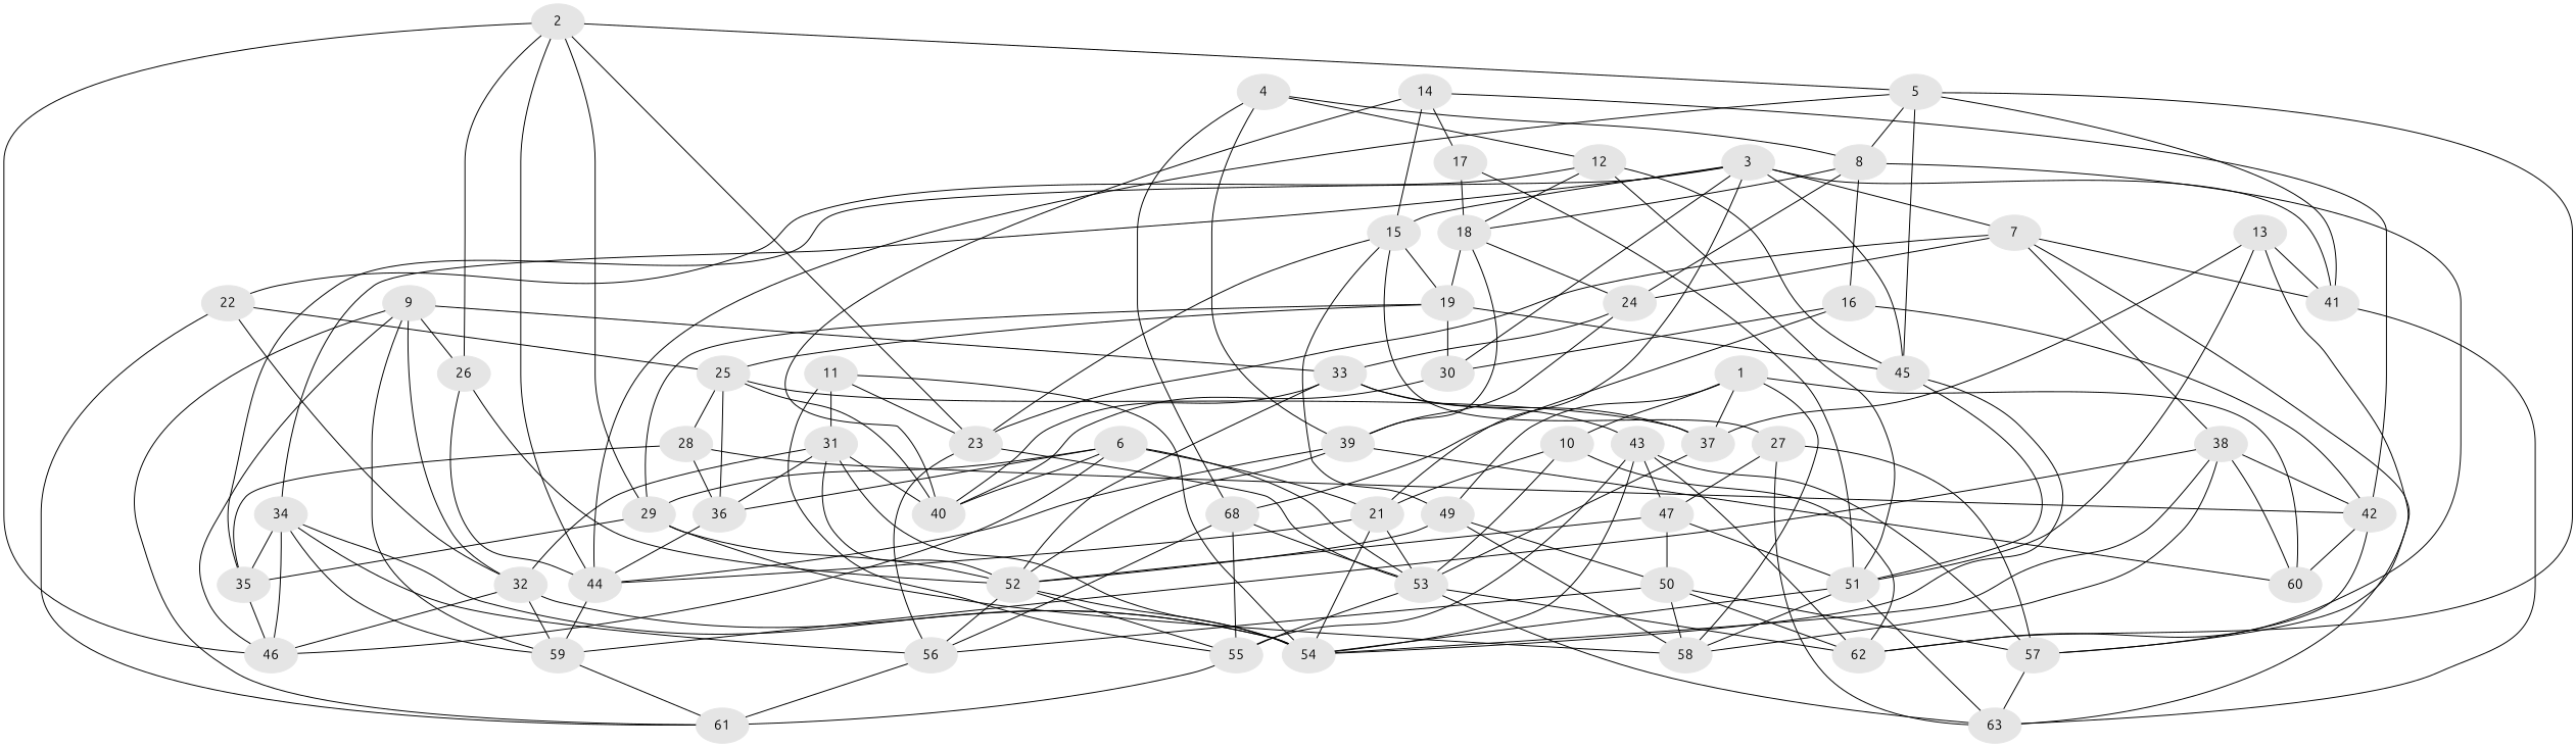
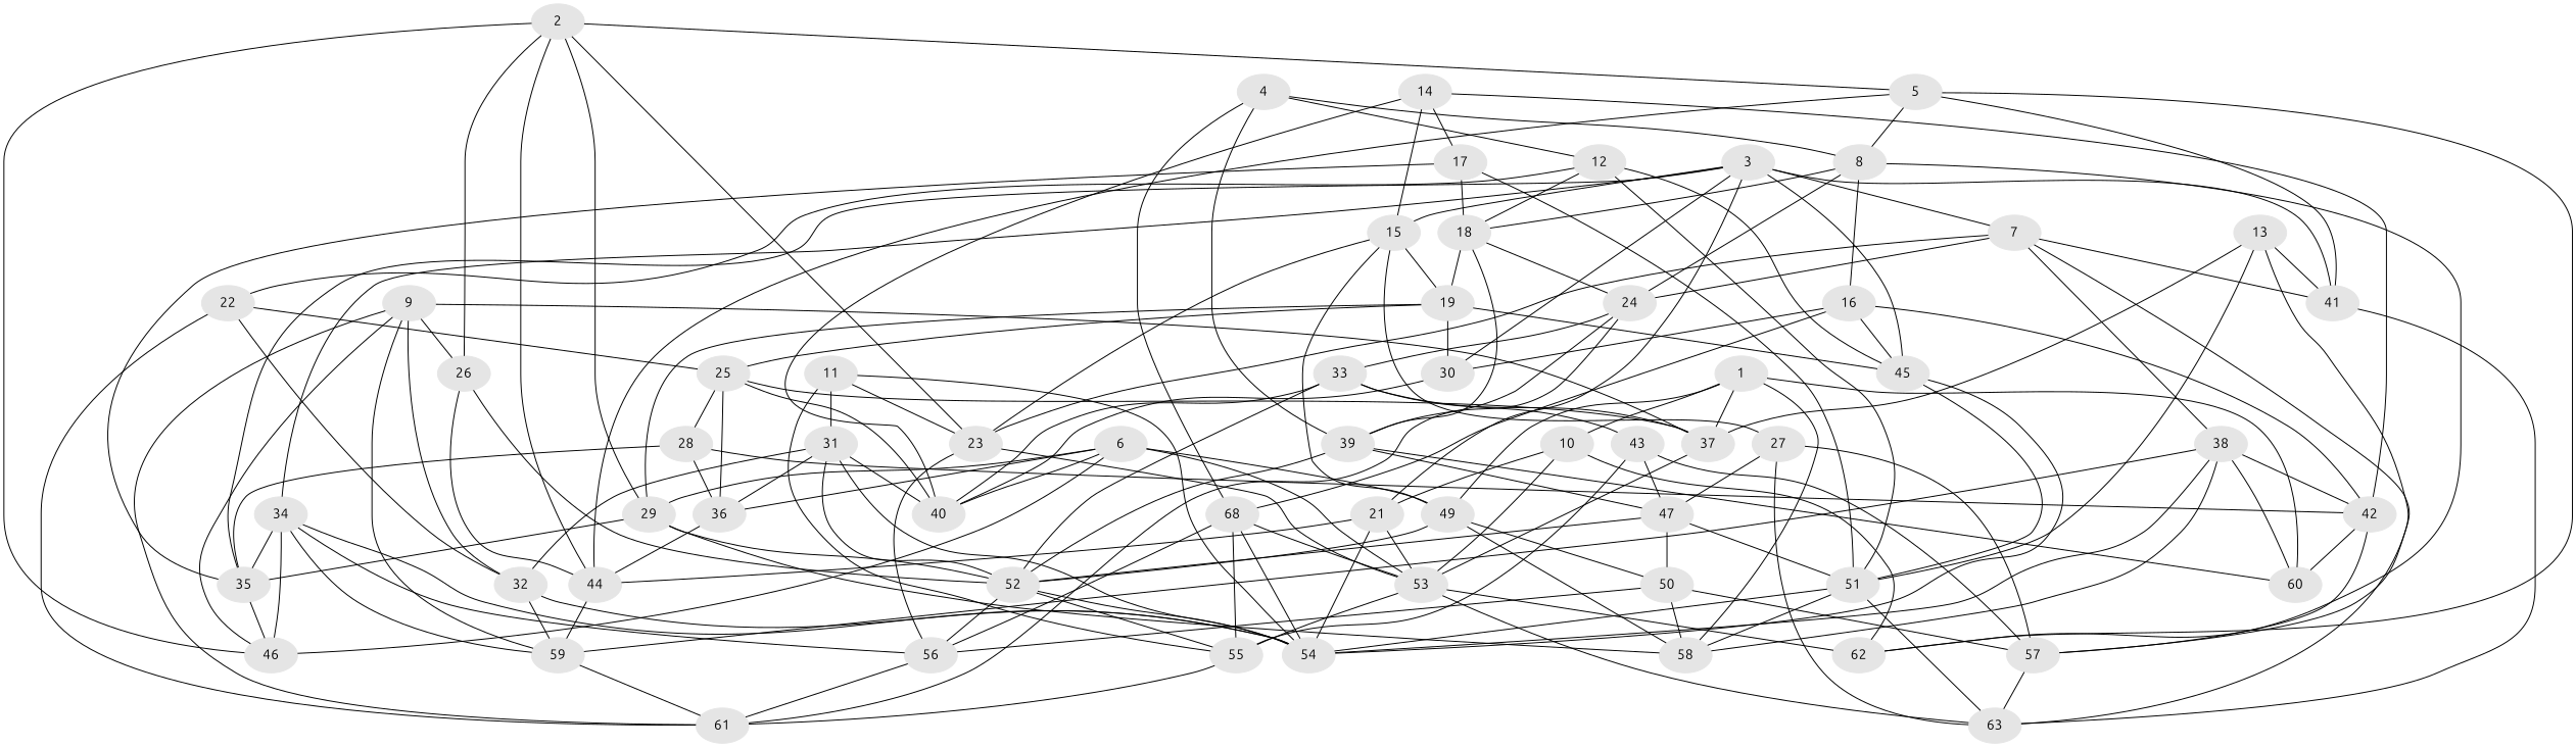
  graph {
    fontname=Ubuntu
    node [color=gray90 fontname=Ubuntu style=filled]
    edge [fontname=Ubuntu weight=1.0]
    1
    10
    37
    49
    58
    60
    21
    62
    53
    52
    50
    2
    5
    23
    26
    29
    44
    46
    41
    45
    8
    56
    35
    59
    3
    7
    15
    30
    34
    24
    38
    63
    19
    27
    54
    40
    51
    4
    12
    39
    n41 [label=68]
    16
    18
    22
    47
    55
    6
    36
    33
    61
    42
    9
    32
    43
    11
    31
    25
    13
    57
    14
    17
    28
    1 -- 10
    1 -- 37
    1 -- 49 [weight=2.0]
    1 -- 58
    1 -- 60
    10 -- 21
    10 -- 62
    10 -- 53
    37 -- 53 [weight=2.0]
    49 -- 58
    49 -- 52
    49 -- 50
    21 -- 53
    21 -- 44
    21 -- 54
    53 -- 62
    53 -- 63
    53 -- 55
    52 -- 56
    52 -- 54
    52 -- 55
    50 -- 58
-   50 -- 62
    50 -- 56
    50 -- 57
    2 -- 5
    2 -- 23
    2 -- 26
    2 -- 29
    2 -- 44
    2 -- 46
    5 -- 62
    5 -- 44
    5 -- 41
-   5 -- 45
+   16 -- 45
    5 -- 8
    23 -- 53
    23 -- 56
    26 -- 52
    26 -- 44
    29 -- 58
    29 -- 52
    29 -- 35
    44 -- 59
    41 -- 63
    45 -- 54
    45 -- 51
    8 -- 62
    8 -- 24
    8 -- 16
    8 -- 18
    56 -- 61
    35 -- 46
    59 -- 61
    3 -- 21
    3 -- 41 [weight=2.0]
    3 -- 45
    3 -- 35
    3 -- 7
    3 -- 15
    3 -- 30 [weight=2.0]
    3 -- 34
    7 -- 23
    7 -- 41
    7 -- 24
    7 -- 38
    7 -- 63
    15 -- 49
    15 -- 23
    15 -- 19
    15 -- 27
    30 -- 40
    34 -- 46
    34 -- 56
    34 -- 35
    34 -- 59
    34 -- 54
    24 -- 39
    24 -- 33
+   24 -- 61
    38 -- 58
    38 -- 60
    38 -- 59
    38 -- 54
    38 -- 42
    19 -- 29
    19 -- 45
    19 -- 30
    19 -- 25
    27 -- 63
    27 -- 47
    27 -- 57
    51 -- 58
    51 -- 63
    51 -- 54
    4 -- 8
    4 -- 12
    4 -- 39
    4 -- n41
    12 -- 45
    12 -- 51 [weight=2.0]
    12 -- 18
    12 -- 22
    39 -- 60
    39 -- 52
-   39 -- 44
+   39 -- 47
    n41 -- 53
    n41 -- 56
-   43 -- 54
+   n41 -- 54
    n41 -- 55
    16 -- 30
    16 -- n41
    16 -- 42
    18 -- 24
    18 -- 19
    18 -- 39
    22 -- 61
    22 -- 32
    22 -- 25
    47 -- 52
    47 -- 50
    47 -- 51
    55 -- 61
-   6 -- 21
+   6 -- 49
    6 -- 53
    6 -- 29
    6 -- 46
    6 -- 40
    6 -- 36
    36 -- 44
    33 -- 37
    33 -- 52
    33 -- 40
    33 -- 43
    42 -- 60
    42 -- 57
    9 -- 26
    9 -- 46
    9 -- 59
-   9 -- 33
+   9 -- 37
    9 -- 61
    9 -- 32
-   32 -- 46
    32 -- 59
    32 -- 54
-   43 -- 62
    43 -- 47
    43 -- 55
    43 -- 57
    11 -- 23
    11 -- 54
    11 -- 55
    11 -- 31
    31 -- 52
    31 -- 54
    31 -- 40
    31 -- 36
    31 -- 32
    25 -- 37
    25 -- 40
    25 -- 36
    25 -- 28
    13 -- 37
    13 -- 41
    13 -- 51
    13 -- 57
    57 -- 63
    14 -- 15
    14 -- 40
    14 -- 42
    14 -- 17
+   17 -- 35
    17 -- 51
    17 -- 18
    28 -- 35
    28 -- 36
    28 -- 42
  }
